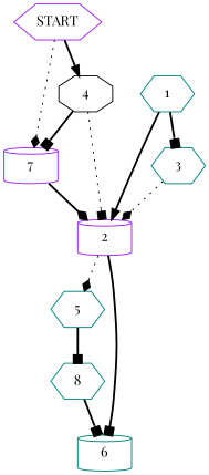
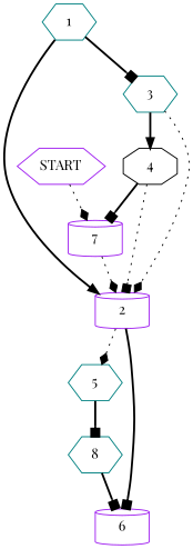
  digraph {
    fontname="Playfair Display"
    node [color=purple fontname="Playfair Display" shape=hexagon]
    edge [arrowhead=box fontname="Playfair Display" style=bold]
    n1 [label=START]
    7 [shape=cylinder]
    2 [shape=cylinder]
    1 [color=teal]
    3 [color=teal]
    5 [color=teal]
-   6 [color=teal shape=cylinder]
+   6 [shape=cylinder]
    4 [color=black shape=octagon]
    8 [color=teal]
    n1 -> 7 [arrowhead=diamond style=dotted]
-   7 -> 2 [arrowhead=diamond]
+   7 -> 2 [arrowhead=diamond style=dotted]
    2 -> 5 [arrowhead=diamond style=dotted]
    2 -> 6
    1 -> 2 [arrowhead=normal]
    1 -> 3
    3 -> 2 [arrowhead=diamond style=dotted]
-   n1 -> 4 [arrowhead=normal]
+   3 -> 4 [arrowhead=normal]
    5 -> 8
    4 -> 7
    4 -> 2 [style=dotted]
    8 -> 6
  }
